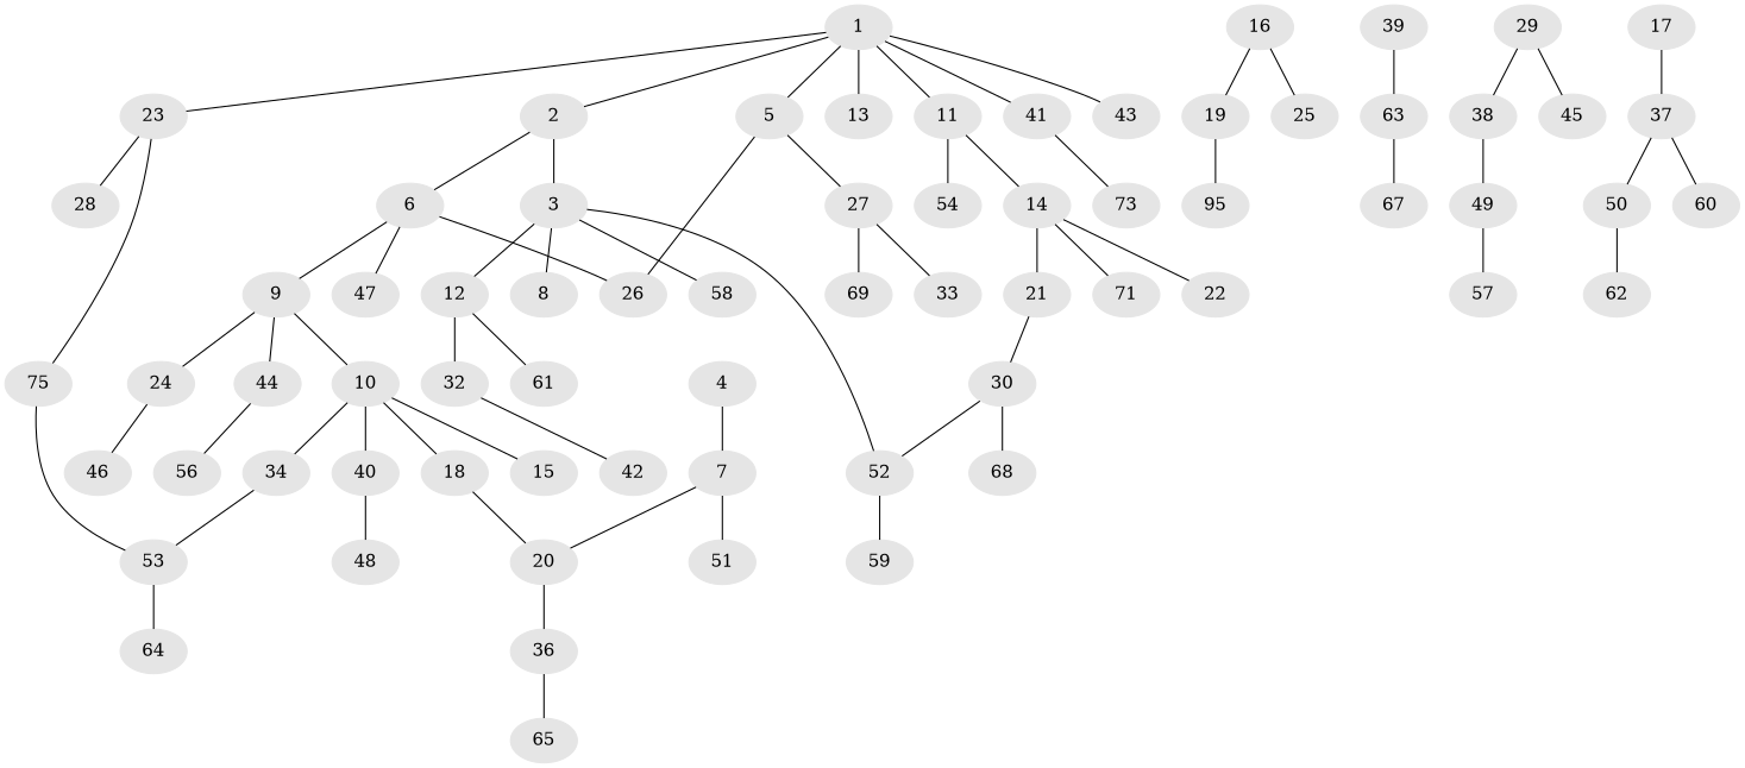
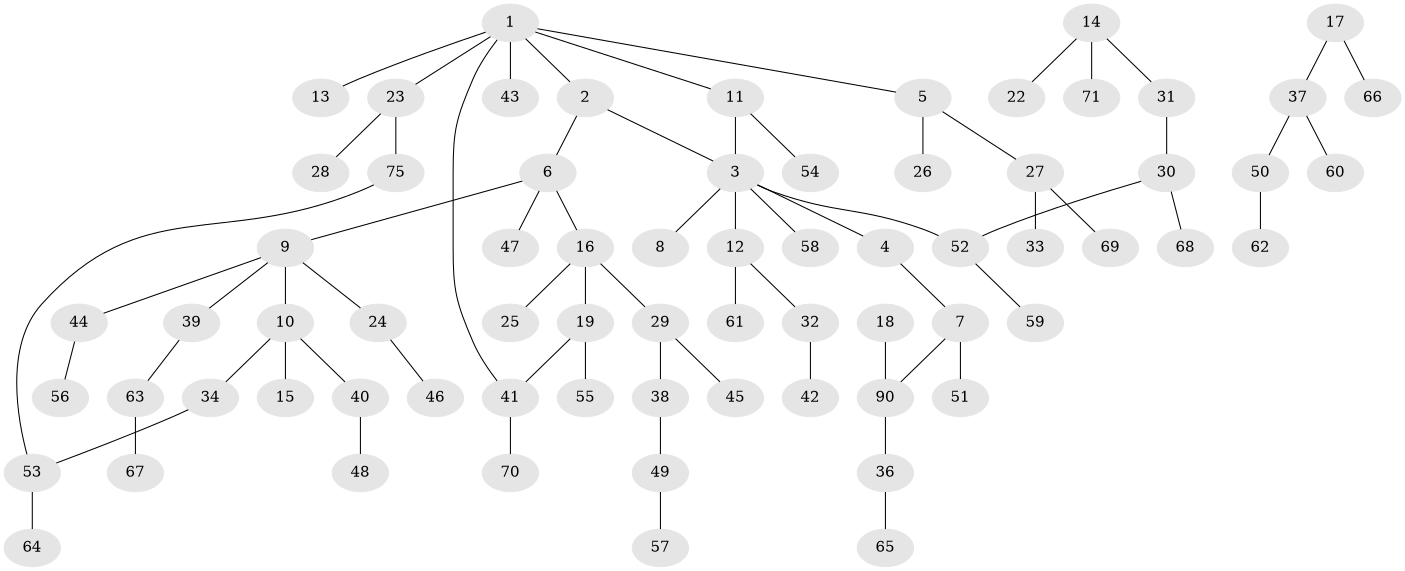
  graph {
    node [color=gray90 style=filled]
    1
    2
    5
    11
    13
    23
    41
    43
    3
    6
    26
    27
    14
    54
    28
    n16 [label=75]
-   70 [label=73]
+   70
    4
    8
    12
    52
    58
    9
    16
    47
    7
    32
    61
    59
-   20
+   20 [label=90]
    51
    33
    69
    10
    24
    39
    44
    19
    25
    29
    36
    17
    37
+   66
    15
    18
    34
    40
    46
    63
    56
    53
    48
-   21
+   21 [label=31]
    22
    71
    42
    30
-   55 [label=95]
+   55
    38
    45
    50
    60
    65
    68
    49
    64
    62
    57
    67
    1 -- 2
    1 -- 5
    1 -- 11
    1 -- 13
    1 -- 23
    1 -- 41
    1 -- 43
    2 -- 3
    2 -- 6
    5 -- 26
    5 -- 27
-   11 -- 14
+   11 -- 3
    11 -- 54
    23 -- 28
    23 -- n16
    41 -- 70
+   3 -- 4
    3 -- 8
    3 -- 12
    3 -- 52
    3 -- 58
    6 -- 9
-   6 -- 26
+   6 -- 16
    6 -- 47
    27 -- 33
    27 -- 69
    14 -- 21
    14 -- 22
    14 -- 71
    n16 -- 53
    4 -- 7
    12 -- 32
    12 -- 61
    52 -- 59
    9 -- 10
    9 -- 24
+   9 -- 39
    9 -- 44
    16 -- 19
    16 -- 25
+   16 -- 29
    7 -- 20
    7 -- 51
    32 -- 42
    20 -- 36
    10 -- 15
-   10 -- 18
    10 -- 34
    10 -- 40
    24 -- 46
    39 -- 63
    44 -- 56
+   19 -- 41
    19 -- 55
    29 -- 38
    29 -- 45
    36 -- 65
    17 -- 37
+   17 -- 66
    37 -- 50
    37 -- 60
    18 -- 20
    34 -- 53
    40 -- 48
    63 -- 67
    53 -- 64
    21 -- 30
    30 -- 52
    30 -- 68
    38 -- 49
    50 -- 62
    49 -- 57
  }
